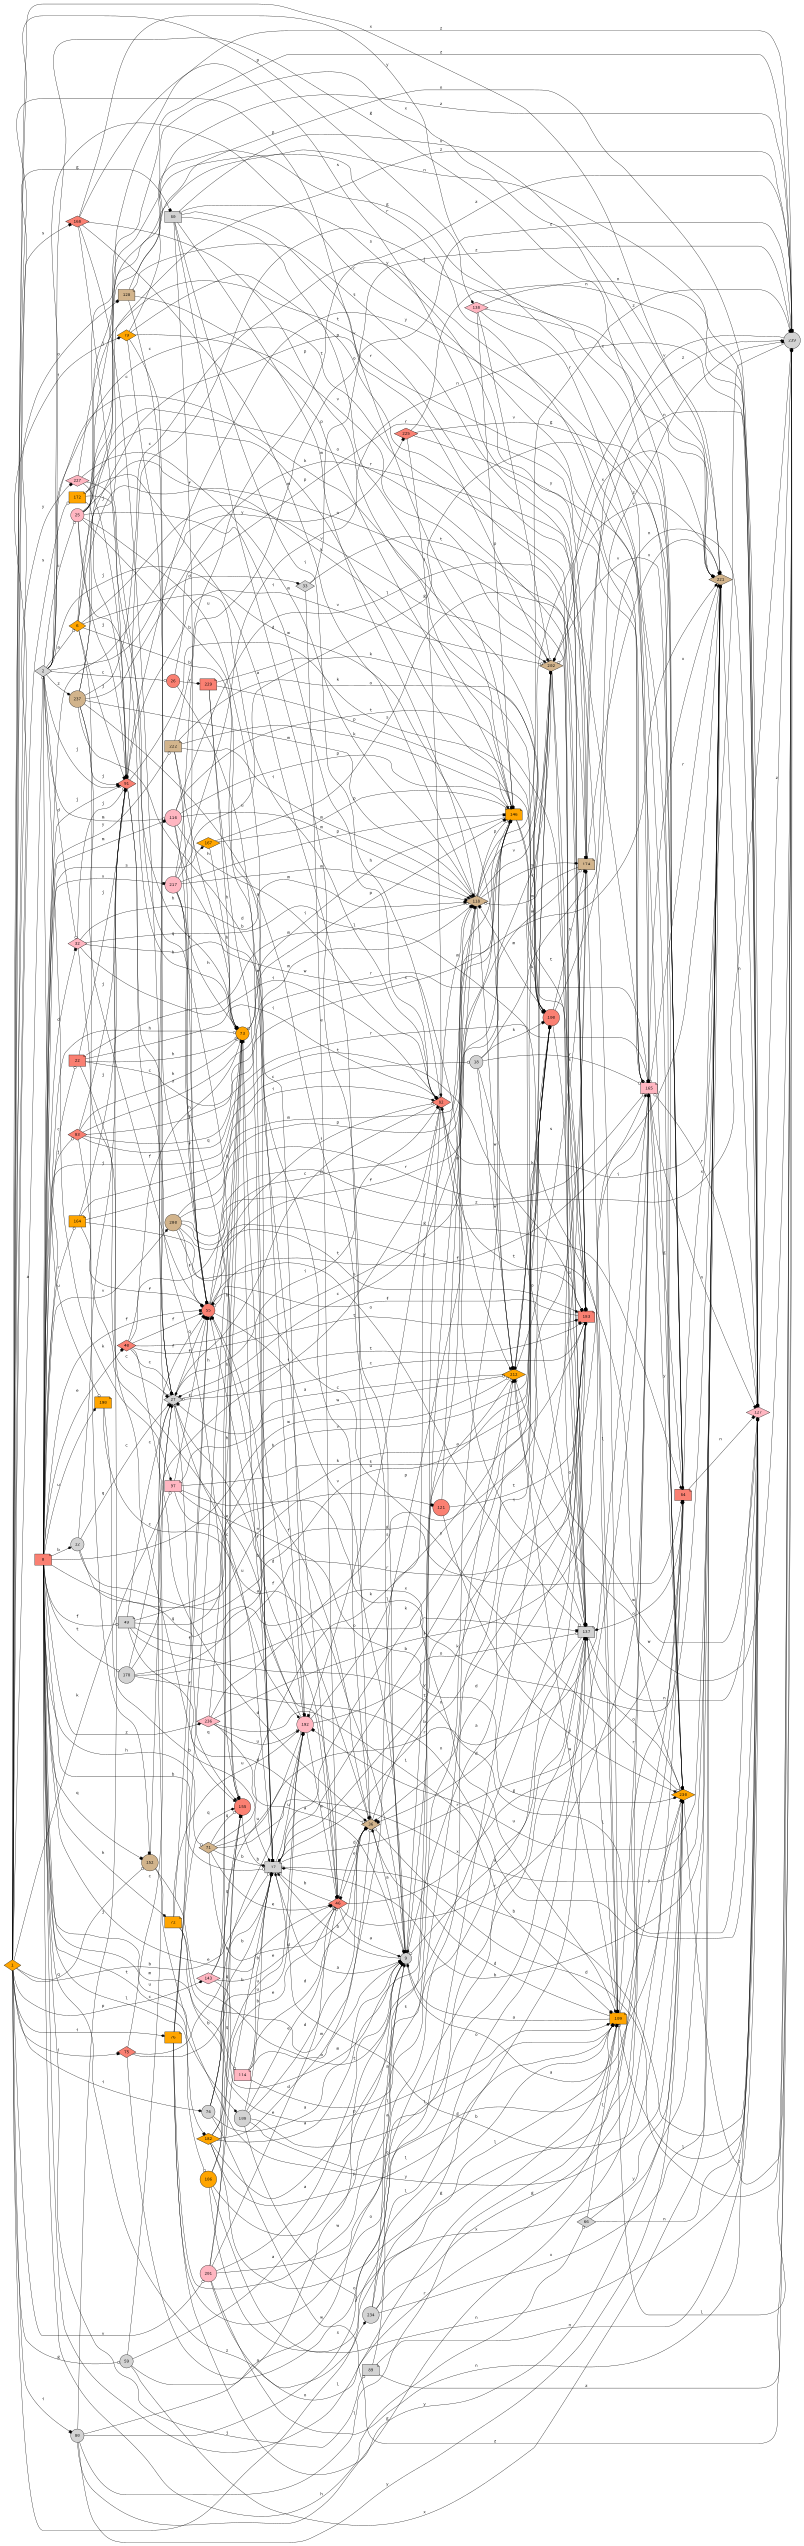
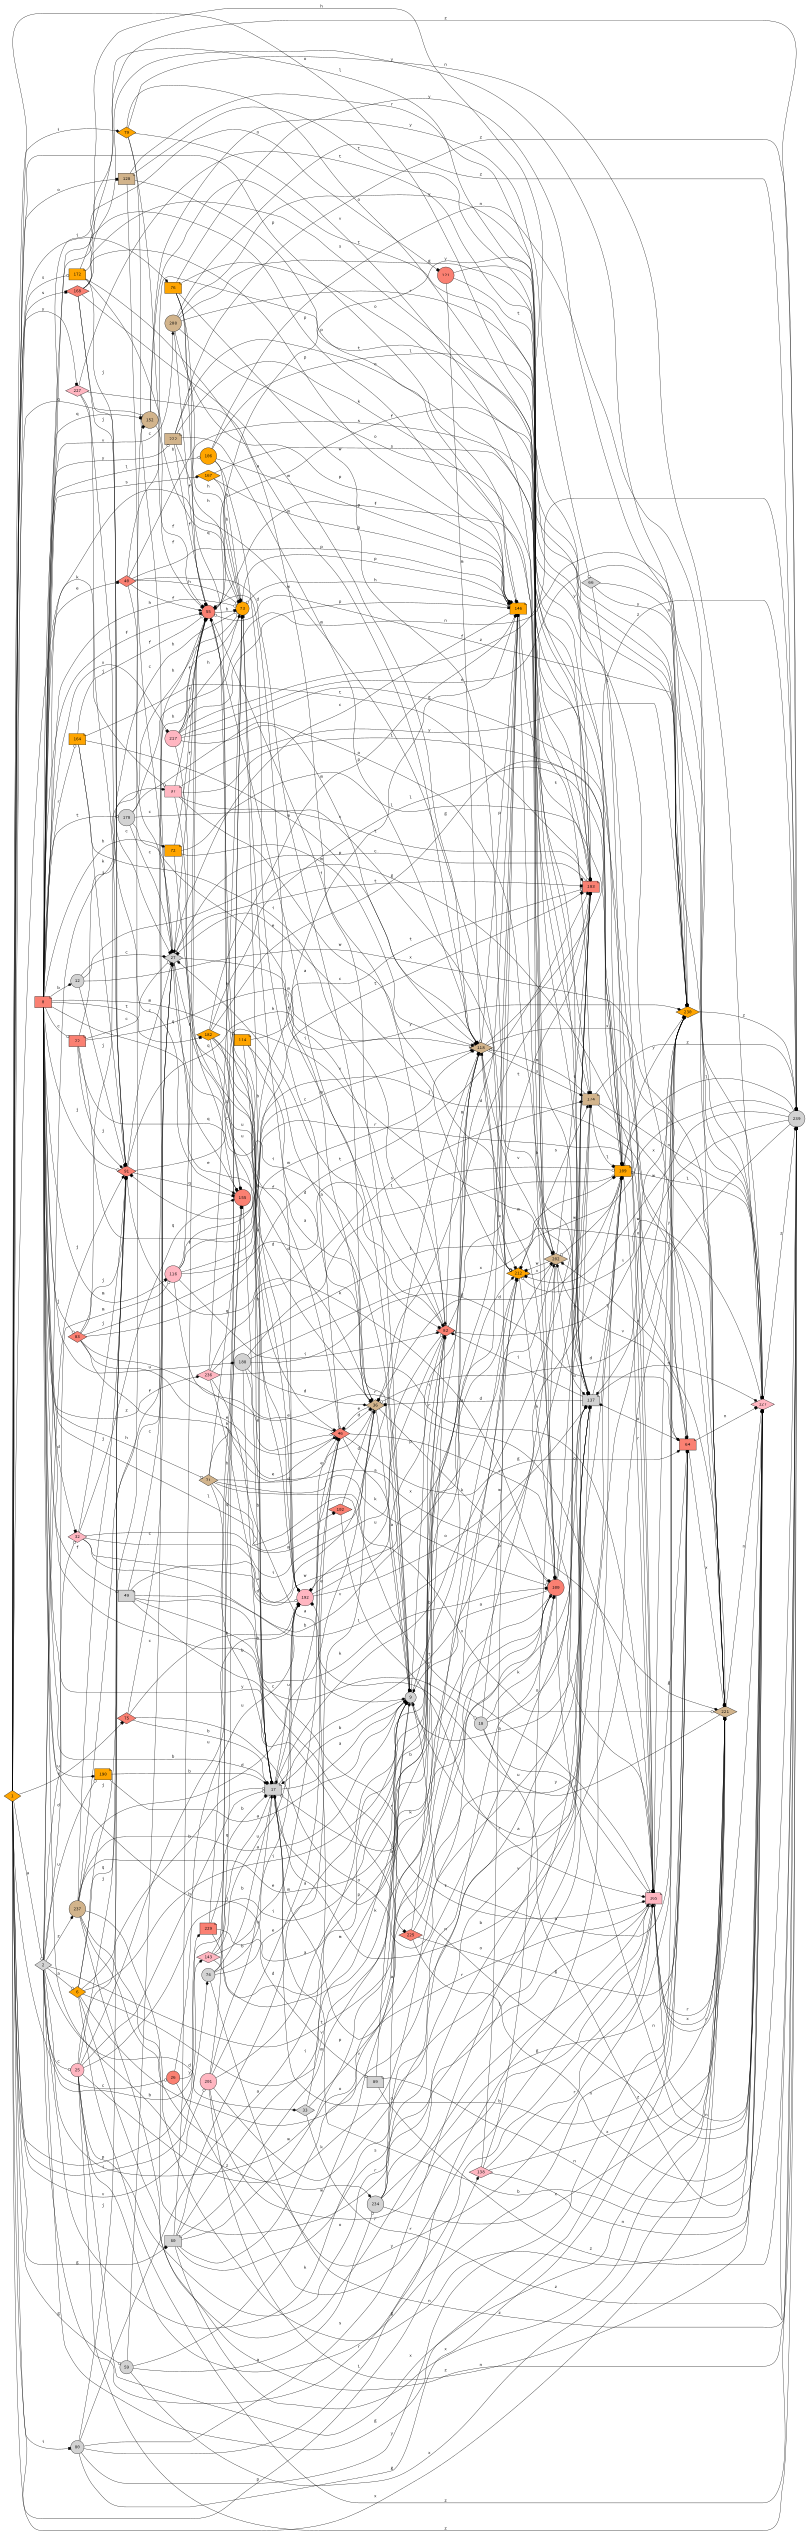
  strict digraph {
    fontname="Source Code Pro"
    rankdir=LR
    node [fillcolor=salmon fontname="Source Code Pro" shape=diamond style=filled]
    edge [arrowhead=odot fontname="Source Code Pro"]
    0 [shape=note]
    12 [fillcolor=lightgrey shape=circle]
    17 [fillcolor=lightgrey shape=note]
    18 [fillcolor=lightgrey shape=circle]
    22 [shape=note]
    32 [fillcolor=lightpink]
    40
    46
    49 [fillcolor=lightgrey shape=note]
    55 [shape=circle]
    66 [fillcolor=lightgrey]
    71 [fillcolor=tan]
    72 [fillcolor=orange shape=note]
    73 [fillcolor=orange shape=circle]
    83
    89 [fillcolor=lightgrey shape=note]
    91
+   102
    106 [fillcolor=orange shape=circle]
    109 [fillcolor=orange shape=note]
-   114 [fillcolor=lightpink shape=note]
+   114 [fillcolor=orange shape=note]
    116 [fillcolor=lightpink shape=circle]
    121 [shape=circle]
    152 [fillcolor=tan shape=circle]
    164 [fillcolor=orange shape=note]
    167 [fillcolor=orange]
    178 [fillcolor=lightgrey shape=circle]
    182 [fillcolor=orange]
    188 [fillcolor=lightgrey shape=circle]
    190 [fillcolor=orange shape=note]
    200 [fillcolor=tan shape=circle]
    212 [fillcolor=orange]
    217 [fillcolor=lightpink shape=circle]
    222 [fillcolor=tan shape=note]
    225
    234 [fillcolor=lightgrey shape=circle]
    236 [fillcolor=lightpink]
    221 [fillcolor=tan]
    64 [shape=note]
    27 [fillcolor=lightgrey]
    100 [shape=circle]
    165 [fillcolor=lightpink shape=note]
    183 [shape=note]
    9 [fillcolor=lightgrey shape=circle]
    192 [fillcolor=lightpink shape=circle]
    137 [fillcolor=lightgrey shape=note]
    239 [fillcolor=lightgrey shape=circle]
    82
    118 [fillcolor=tan]
    155 [shape=circle]
    146 [fillcolor=orange shape=note]
    36 [fillcolor=tan]
    174 [fillcolor=tan shape=note]
    202 [fillcolor=tan]
    127 [fillcolor=lightpink]
    230 [fillcolor=orange]
    1 [fillcolor=orange]
    2 [fillcolor=lightgrey]
    59 [fillcolor=lightgrey shape=circle]
    60 [fillcolor=lightgrey shape=note]
    74 [fillcolor=lightgrey shape=circle]
    75
    76 [fillcolor=orange shape=note]
    79 [fillcolor=orange]
    80 [fillcolor=lightgrey shape=circle]
    97 [fillcolor=lightpink shape=note]
    128 [fillcolor=tan shape=note]
    138 [fillcolor=lightpink]
    143 [fillcolor=lightpink]
    168
    172 [fillcolor=orange shape=note]
    201 [fillcolor=lightpink shape=circle]
    227 [fillcolor=lightpink]
    6 [fillcolor=orange]
    25 [fillcolor=lightpink shape=circle]
    26 [shape=circle]
    33 [fillcolor=lightgrey]
    237 [fillcolor=tan shape=circle]
    229 [shape=note]
    0 -> 12 [arrowhead=diamond label=b]
    0 -> 17 [label=b]
    0 -> 18 [label=c]
    0 -> 22 [label=c]
    0 -> 32 [arrowhead=box label=d]
    0 -> 40 [arrowhead=box label=e]
    0 -> 46 [arrowhead=box label=e]
    0 -> 49 [label=f]
    0 -> 55 [arrowhead=box label=f]
    0 -> 66 [label=h]
    0 -> 71 [label=h]
    0 -> 72 [arrowhead=diamond label=h]
    0 -> 73 [label=h]
    0 -> 83 [label=j]
    0 -> 89 [label=j]
    0 -> 91 [label=j]
+   0 -> 102 [arrowhead=box label=l]
    0 -> 106 [label=l]
    0 -> 109 [label=l]
    0 -> 114 [label=m]
    0 -> 116 [arrowhead=box label=m]
    0 -> 121 [arrowhead=box label=n]
    0 -> 152 [arrowhead=box label=q]
    0 -> 164 [label=r]
    0 -> 167 [arrowhead=diamond label=s]
    0 -> 178 [label=t]
    0 -> 182 [arrowhead=box label=t]
    0 -> 188 [arrowhead=diamond label=u]
    0 -> 190 [arrowhead=diamond label=u]
    0 -> 200 [arrowhead=diamond label=v]
    0 -> 212 [label=w]
    0 -> 217 [arrowhead=box label=x]
    0 -> 222 [label=y]
    0 -> 225 [arrowhead=box label=y]
    0 -> 234 [arrowhead=diamond label=z]
    0 -> 236 [arrowhead=diamond label=z]
    12 -> 91 [arrowhead=box label=j]
    12 -> 221 [arrowhead=diamond label=x]
    12 -> 64 [arrowhead=diamond label=g]
    12 -> 27 [arrowhead=diamond label=c]
    17 -> 27 [label=c]
    17 -> 100 [arrowhead=diamond label=k]
    17 -> 165 [arrowhead=diamond label=r]
    17 -> 183 [label=t]
    17 -> 9 [arrowhead=box label=a]
    17 -> 192 [arrowhead=box label=u]
    18 -> 212 [label=w]
    18 -> 100 [arrowhead=box label=k]
    18 -> 165 [label=r]
    18 -> 137 [arrowhead=box label=o]
    18 -> 239 [arrowhead=box label=z]
    22 -> 73 [label=h]
    22 -> 91 [arrowhead=diamond label=j]
    22 -> 27 [label=c]
    22 -> 165 [arrowhead=diamond label=r]
    22 -> 82 [arrowhead=box label=i]
    22 -> 118 [label=m]
    32 -> 91 [label=j]
    32 -> 109 [arrowhead=diamond label=l]
    32 -> 212 [arrowhead=diamond label=w]
    32 -> 82 [label=i]
    32 -> 118 [arrowhead=box label=m]
    32 -> 155 [arrowhead=diamond label=q]
    40 -> 55 [arrowhead=diamond label=f]
    40 -> 73 [label=h]
    40 -> 27 [label=c]
    40 -> 183 [arrowhead=diamond label=t]
    40 -> 146 [arrowhead=box label=p]
    40 -> 36 [arrowhead=diamond label=d]
    40 -> 174 [label=s]
    46 -> 17 [label=b]
    46 -> 55 [arrowhead=diamond label=f]
    46 -> 64 [arrowhead=diamond label=g]
    46 -> 165 [label=r]
    46 -> 9 [arrowhead=diamond label=a]
    46 -> 36 [arrowhead=box label=d]
    49 -> 27 [arrowhead=diamond label=c]
    49 -> 100 [arrowhead=box label=k]
    49 -> 165 [arrowhead=diamond label=r]
    49 -> 36 [label=d]
    49 -> 202 [label=v]
    49 -> 127 [label=n]
    55 -> 73 [arrowhead=box label=h]
    55 -> 9 [label=a]
    55 -> 82 [label=i]
    55 -> 230 [label=y]
    66 -> 109 [arrowhead=box label=l]
    66 -> 127 [label=n]
    66 -> 230 [arrowhead=box label=y]
    71 -> 17 [label=b]
    71 -> 46 [arrowhead=diamond label=e]
    71 -> 221 [label=x]
    71 -> 100 [label=k]
    71 -> 165 [label=r]
    71 -> 155 [label=q]
    71 -> 36 [label=d]
    72 -> 55 [arrowhead=box label=f]
    72 -> 109 [arrowhead=diamond label=l]
    72 -> 192 [arrowhead=diamond label=u]
    72 -> 118 [arrowhead=box label=m]
    73 -> 17 [arrowhead=box label=b]
    73 -> 146 [arrowhead=box label=p]
    83 -> 46 [label=e]
    83 -> 73 [label=h]
    83 -> 91 [label=j]
    83 -> 221 [arrowhead=diamond label=x]
    83 -> 165 [arrowhead=box label=r]
    83 -> 183 [arrowhead=box label=t]
    83 -> 118 [arrowhead=diamond label=m]
    89 -> 9 [label=a]
    89 -> 239 [arrowhead=diamond label=z]
    89 -> 127 [arrowhead=diamond label=n]
    91 -> 27 [arrowhead=box label=c]
    91 -> 100 [label=k]
    91 -> 155 [arrowhead=box label=q]
    91 -> 202 [label=v]
    91 -> 230 [arrowhead=diamond label=y]
+   102 -> 165 [arrowhead=diamond label=r]
+   102 -> 36 [label=d]
    106 -> 46 [label=e]
    106 -> 73 [arrowhead=diamond label=h]
    106 -> 109 [arrowhead=box label=l]
    106 -> 146 [arrowhead=diamond label=p]
    106 -> 127 [arrowhead=diamond label=n]
    109 -> 212 [arrowhead=box label=w]
    109 -> 165 [arrowhead=diamond label=r]
    109 -> 9 [arrowhead=diamond label=a]
    109 -> 36 [arrowhead=diamond label=d]
    109 -> 230 [arrowhead=box label=y]
    114 -> 17 [arrowhead=box label=b]
    114 -> 183 [label=t]
    114 -> 9 [arrowhead=box label=a]
    114 -> 36 [arrowhead=box label=d]
    116 -> 46 [label=e]
    116 -> 55 [label=f]
    116 -> 109 [label=l]
    116 -> 183 [arrowhead=box label=t]
    116 -> 82 [arrowhead=diamond label=i]
    116 -> 118 [arrowhead=diamond label=m]
    116 -> 146 [arrowhead=diamond label=p]
    121 -> 183 [arrowhead=box label=t]
    121 -> 118 [label=m]
    121 -> 230 [arrowhead=diamond label=y]
    152 -> 55 [arrowhead=box label=f]
    152 -> 183 [arrowhead=diamond label=t]
    152 -> 230 [arrowhead=diamond label=y]
    164 -> 55 [label=f]
    164 -> 91 [label=j]
    164 -> 183 [arrowhead=diamond label=t]
    164 -> 82 [arrowhead=diamond label=i]
    164 -> 118 [arrowhead=box label=m]
    167 -> 73 [arrowhead=diamond label=h]
    167 -> 146 [label=p]
    167 -> 174 [arrowhead=box label=s]
    178 -> 27 [arrowhead=diamond label=c]
    178 -> 137 [arrowhead=box label=o]
    178 -> 82 [label=i]
    178 -> 202 [arrowhead=diamond label=v]
    178 -> 127 [label=n]
    182 -> 109 [label=l]
    182 -> 64 [arrowhead=box label=g]
    182 -> 9 [label=a]
    182 -> 192 [label=u]
    182 -> 155 [arrowhead=box label=q]
    182 -> 146 [arrowhead=diamond label=p]
    182 -> 36 [label=d]
    188 -> 17 [arrowhead=diamond label=b]
    188 -> 46 [label=e]
    188 -> 109 [label=l]
    188 -> 221 [arrowhead=box label=x]
    188 -> 64 [arrowhead=diamond label=g]
    188 -> 36 [arrowhead=diamond label=d]
    190 -> 17 [arrowhead=diamond label=b]
    190 -> 9 [arrowhead=box label=a]
    200 -> 55 [arrowhead=box label=f]
    200 -> 64 [arrowhead=diamond label=g]
    200 -> 165 [label=r]
    200 -> 137 [label=o]
    200 -> 239 [label=z]
    200 -> 146 [arrowhead=diamond label=p]
    200 -> 230 [label=y]
    212 -> 27 [arrowhead=box label=c]
    212 -> 100 [arrowhead=diamond label=k]
    212 -> 9 [label=a]
    212 -> 174 [arrowhead=diamond label=s]
    212 -> 202 [arrowhead=box label=v]
    217 -> 55 [arrowhead=diamond label=f]
    217 -> 73 [label=h]
    217 -> 64 [label=g]
    217 -> 239 [label=z]
    217 -> 118 [arrowhead=box label=m]
    217 -> 155 [arrowhead=box label=q]
    217 -> 146 [arrowhead=box label=p]
    217 -> 127 [arrowhead=box label=n]
    222 -> 55 [label=f]
    222 -> 73 [arrowhead=box label=h]
    222 -> 100 [arrowhead=diamond label=k]
    222 -> 137 [arrowhead=diamond label=o]
    222 -> 239 [arrowhead=box label=z]
    222 -> 118 [arrowhead=diamond label=m]
    225 -> 64 [arrowhead=diamond label=g]
    225 -> 82 [arrowhead=diamond label=i]
    225 -> 127 [label=n]
    225 -> 230 [label=y]
    234 -> 109 [arrowhead=box label=l]
    234 -> 221 [arrowhead=diamond label=x]
    234 -> 64 [label=g]
    234 -> 9 [arrowhead=diamond label=a]
    234 -> 137 [label=o]
    236 -> 73 [label=h]
    236 -> 109 [arrowhead=box label=l]
    236 -> 165 [arrowhead=diamond label=r]
    236 -> 9 [arrowhead=diamond label=a]
    236 -> 192 [label=u]
    236 -> 174 [arrowhead=diamond label=s]
    221 -> 17 [arrowhead=diamond label=b]
    221 -> 55 [label=f]
    221 -> 91 [arrowhead=box label=j]
    221 -> 165 [label=r]
    221 -> 192 [arrowhead=box label=u]
    221 -> 202 [arrowhead=diamond label=v]
    221 -> 127 [arrowhead=diamond label=n]
    64 -> 221 [label=x]
    64 -> 137 [arrowhead=diamond label=o]
    64 -> 202 [arrowhead=diamond label=v]
    64 -> 127 [arrowhead=box label=n]
    27 -> 55 [arrowhead=box label=f]
    27 -> 183 [arrowhead=box label=t]
    27 -> 82 [arrowhead=box label=i]
    27 -> 155 [arrowhead=diamond label=q]
    27 -> 36 [arrowhead=diamond label=d]
    100 -> 17 [label=b]
    100 -> 9 [arrowhead=diamond label=a]
    100 -> 137 [arrowhead=diamond label=o]
    100 -> 118 [arrowhead=box label=m]
    100 -> 174 [arrowhead=box label=s]
    100 -> 127 [label=n]
    165 -> 221 [arrowhead=diamond label=x]
    165 -> 64 [label=g]
    165 -> 127 [arrowhead=box label=n]
    165 -> 230 [arrowhead=diamond label=y]
    183 -> 17 [arrowhead=diamond label=b]
    183 -> 55 [label=f]
    183 -> 27 [label=c]
    183 -> 36 [arrowhead=box label=d]
    9 -> 17 [arrowhead=diamond label=b]
    9 -> 82 [label=i]
    192 -> 46 [arrowhead=box label=e]
    192 -> 55 [arrowhead=diamond label=f]
    192 -> 73 [arrowhead=box label=h]
    192 -> 137 [label=o]
    192 -> 146 [label=p]
    137 -> 109 [arrowhead=box label=l]
    137 -> 9 [label=a]
    137 -> 82 [arrowhead=diamond label=i]
    137 -> 36 [arrowhead=box label=d]
    137 -> 127 [arrowhead=diamond label=n]
    239 -> 109 [label=l]
    239 -> 212 [arrowhead=box label=w]
    239 -> 82 [label=i]
    239 -> 36 [label=d]
    239 -> 202 [label=v]
    82 -> 27 [arrowhead=diamond label=c]
    82 -> 183 [arrowhead=box label=t]
    82 -> 192 [arrowhead=box label=u]
    82 -> 118 [arrowhead=diamond label=m]
    118 -> 212 [arrowhead=box label=w]
    118 -> 221 [arrowhead=box label=x]
    118 -> 239 [arrowhead=box label=z]
    118 -> 146 [label=p]
    118 -> 174 [arrowhead=diamond label=s]
    118 -> 202 [arrowhead=diamond label=v]
    155 -> 17 [arrowhead=diamond label=b]
    146 -> 73 [label=h]
    146 -> 27 [arrowhead=diamond label=c]
    146 -> 100 [arrowhead=box label=k]
    146 -> 183 [arrowhead=diamond label=t]
    36 -> 46 [arrowhead=box label=e]
    36 -> 55 [arrowhead=diamond label=f]
    36 -> 100 [arrowhead=box label=k]
    36 -> 9 [arrowhead=box label=a]
    174 -> 109 [arrowhead=box label=l]
    174 -> 221 [arrowhead=box label=x]
    174 -> 239 [arrowhead=diamond label=z]
    174 -> 118 [label=m]
    174 -> 127 [label=n]
    202 -> 55 [arrowhead=box label=f]
    202 -> 212 [arrowhead=box label=w]
    202 -> 183 [arrowhead=diamond label=t]
    202 -> 137 [arrowhead=diamond label=o]
    127 -> 17 [label=b]
    127 -> 109 [label=l]
    127 -> 212 [label=w]
    127 -> 165 [label=r]
    127 -> 239 [arrowhead=diamond label=z]
    230 -> 17 [arrowhead=diamond label=b]
    230 -> 9 [label=a]
    230 -> 137 [arrowhead=diamond label=o]
    230 -> 239 [arrowhead=box label=z]
    1 -> 17 [label=b]
    1 -> 152 [label=q]
    1 -> 221 [arrowhead=diamond label=x]
    1 -> 137 [arrowhead=box label=o]
    1 -> 146 [arrowhead=diamond label=p]
    1 -> 2 [label=a]
    1 -> 59 [label=g]
    1 -> 60 [arrowhead=box label=g]
    1 -> 74 [arrowhead=diamond label=i]
    1 -> 75 [arrowhead=box label=i]
    1 -> 76 [arrowhead=diamond label=i]
    1 -> 79 [arrowhead=diamond label=i]
    1 -> 80 [arrowhead=box label=i]
    1 -> 97 [label=k]
    1 -> 128 [arrowhead=box label=o]
    1 -> 138 [arrowhead=diamond label=p]
    1 -> 143 [arrowhead=diamond label=p]
    1 -> 168 [arrowhead=box label=s]
    1 -> 172 [label=s]
    1 -> 201 [label=v]
    1 -> 227 [arrowhead=box label=y]
    2 -> 32 [label=d]
    2 -> 91 [arrowhead=diamond label=j]
    2 -> 116 [label=m]
    2 -> 190 [label=u]
    2 -> 212 [arrowhead=box label=w]
    2 -> 64 [label=g]
    2 -> 100 [arrowhead=diamond label=k]
    2 -> 165 [arrowhead=diamond label=r]
    2 -> 183 [arrowhead=box label=t]
    2 -> 97 [arrowhead=diamond label=k]
    2 -> 6 [label=a]
    2 -> 25 [label=c]
    2 -> 26 [label=c]
    2 -> 33 [arrowhead=diamond label=d]
    2 -> 237 [arrowhead=diamond label=z]
    59 -> 212 [arrowhead=diamond label=w]
    59 -> 221 [label=x]
    59 -> 27 [label=c]
-   59 -> 9 [label=a]
+   59 -> 234 [label=a]
    60 -> 55 [label=f]
    60 -> 221 [arrowhead=box label=x]
    60 -> 82 [label=i]
    60 -> 118 [label=m]
    60 -> 146 [label=p]
    60 -> 36 [label=d]
    60 -> 174 [label=s]
    60 -> 202 [label=v]
    74 -> 17 [arrowhead=diamond label=b]
    74 -> 9 [arrowhead=box label=a]
    74 -> 192 [arrowhead=diamond label=u]
    74 -> 239 [label=z]
    74 -> 155 [arrowhead=box label=q]
    75 -> 17 [arrowhead=box label=b]
    75 -> 27 [arrowhead=diamond label=c]
    75 -> 192 [arrowhead=diamond label=u]
    75 -> 137 [label=o]
    76 -> 55 [arrowhead=box label=f]
    76 -> 73 [label=h]
    76 -> 212 [label=w]
    76 -> 137 [arrowhead=box label=o]
    76 -> 155 [arrowhead=diamond label=q]
    76 -> 230 [arrowhead=box label=y]
    79 -> 55 [arrowhead=box label=f]
    79 -> 27 [arrowhead=diamond label=c]
    79 -> 137 [arrowhead=box label=o]
    79 -> 202 [arrowhead=diamond label=v]
    79 -> 127 [arrowhead=box label=n]
    80 -> 91 [label=j]
    80 -> 109 [arrowhead=diamond label=l]
    80 -> 64 [arrowhead=box label=g]
    80 -> 9 [arrowhead=box label=a]
    80 -> 174 [label=s]
    80 -> 230 [arrowhead=diamond label=y]
    97 -> 55 [arrowhead=box label=f]
    97 -> 109 [arrowhead=diamond label=l]
    97 -> 212 [label=w]
    97 -> 183 [label=t]
    97 -> 192 [arrowhead=diamond label=u]
    97 -> 230 [arrowhead=diamond label=y]
    128 -> 27 [arrowhead=box label=c]
    128 -> 165 [arrowhead=box label=r]
    128 -> 183 [arrowhead=diamond label=t]
    128 -> 146 [arrowhead=box label=p]
    138 -> 221 [arrowhead=box label=x]
    138 -> 165 [arrowhead=diamond label=r]
    138 -> 146 [arrowhead=box label=p]
    138 -> 202 [label=v]
    138 -> 127 [arrowhead=box label=n]
    143 -> 46 [label=e]
    143 -> 73 [arrowhead=diamond label=h]
    143 -> 192 [label=u]
    143 -> 118 [label=m]
    168 -> 91 [arrowhead=box label=j]
    168 -> 27 [arrowhead=box label=c]
    168 -> 118 [arrowhead=diamond label=m]
    168 -> 146 [label=p]
    168 -> 174 [arrowhead=box label=s]
    168 -> 230 [arrowhead=diamond label=y]
    172 -> 73 [arrowhead=box label=h]
    172 -> 91 [arrowhead=diamond label=j]
    172 -> 9 [label=a]
    172 -> 239 [arrowhead=box label=z]
    172 -> 146 [label=p]
    201 -> 17 [label=b]
    201 -> 46 [label=e]
    201 -> 165 [label=r]
    201 -> 9 [arrowhead=diamond label=a]
    201 -> 137 [arrowhead=box label=o]
    201 -> 155 [arrowhead=box label=q]
    201 -> 127 [arrowhead=box label=n]
    227 -> 91 [arrowhead=diamond label=j]
    227 -> 183 [label=t]
    227 -> 118 [arrowhead=box label=m]
    227 -> 155 [arrowhead=diamond label=q]
    6 -> 17 [label=b]
    6 -> 91 [arrowhead=box label=j]
    6 -> 152 [arrowhead=box label=q]
    6 -> 165 [label=r]
    6 -> 137 [arrowhead=diamond label=o]
    6 -> 239 [arrowhead=box label=z]
    6 -> 82 [arrowhead=diamond label=i]
    6 -> 202 [arrowhead=diamond label=v]
    25 -> 17 [label=b]
    25 -> 73 [arrowhead=diamond label=h]
    25 -> 91 [arrowhead=diamond label=j]
    25 -> 221 [arrowhead=diamond label=x]
    25 -> 64 [label=g]
    25 -> 100 [label=k]
    25 -> 192 [arrowhead=box label=u]
    25 -> 137 [label=o]
    25 -> 239 [arrowhead=box label=z]
    25 -> 82 [arrowhead=box label=i]
    26 -> 165 [label=r]
    26 -> 192 [arrowhead=diamond label=u]
    26 -> 229 [arrowhead=diamond label=y]
    33 -> 46 [arrowhead=box label=e]
    33 -> 183 [arrowhead=diamond label=t]
    33 -> 239 [arrowhead=diamond label=z]
    237 -> 55 [arrowhead=diamond label=f]
    237 -> 91 [arrowhead=box label=j]
    237 -> 165 [label=r]
    237 -> 9 [label=a]
    237 -> 239 [arrowhead=box label=z]
    237 -> 118 [label=m]
    237 -> 36 [arrowhead=diamond label=d]
    237 -> 127 [arrowhead=diamond label=n]
    237 -> 230 [arrowhead=box label=y]
    229 -> 17 [arrowhead=box label=b]
    229 -> 73 [arrowhead=diamond label=h]
    229 -> 100 [label=k]
    229 -> 146 [arrowhead=box label=p]
  }
